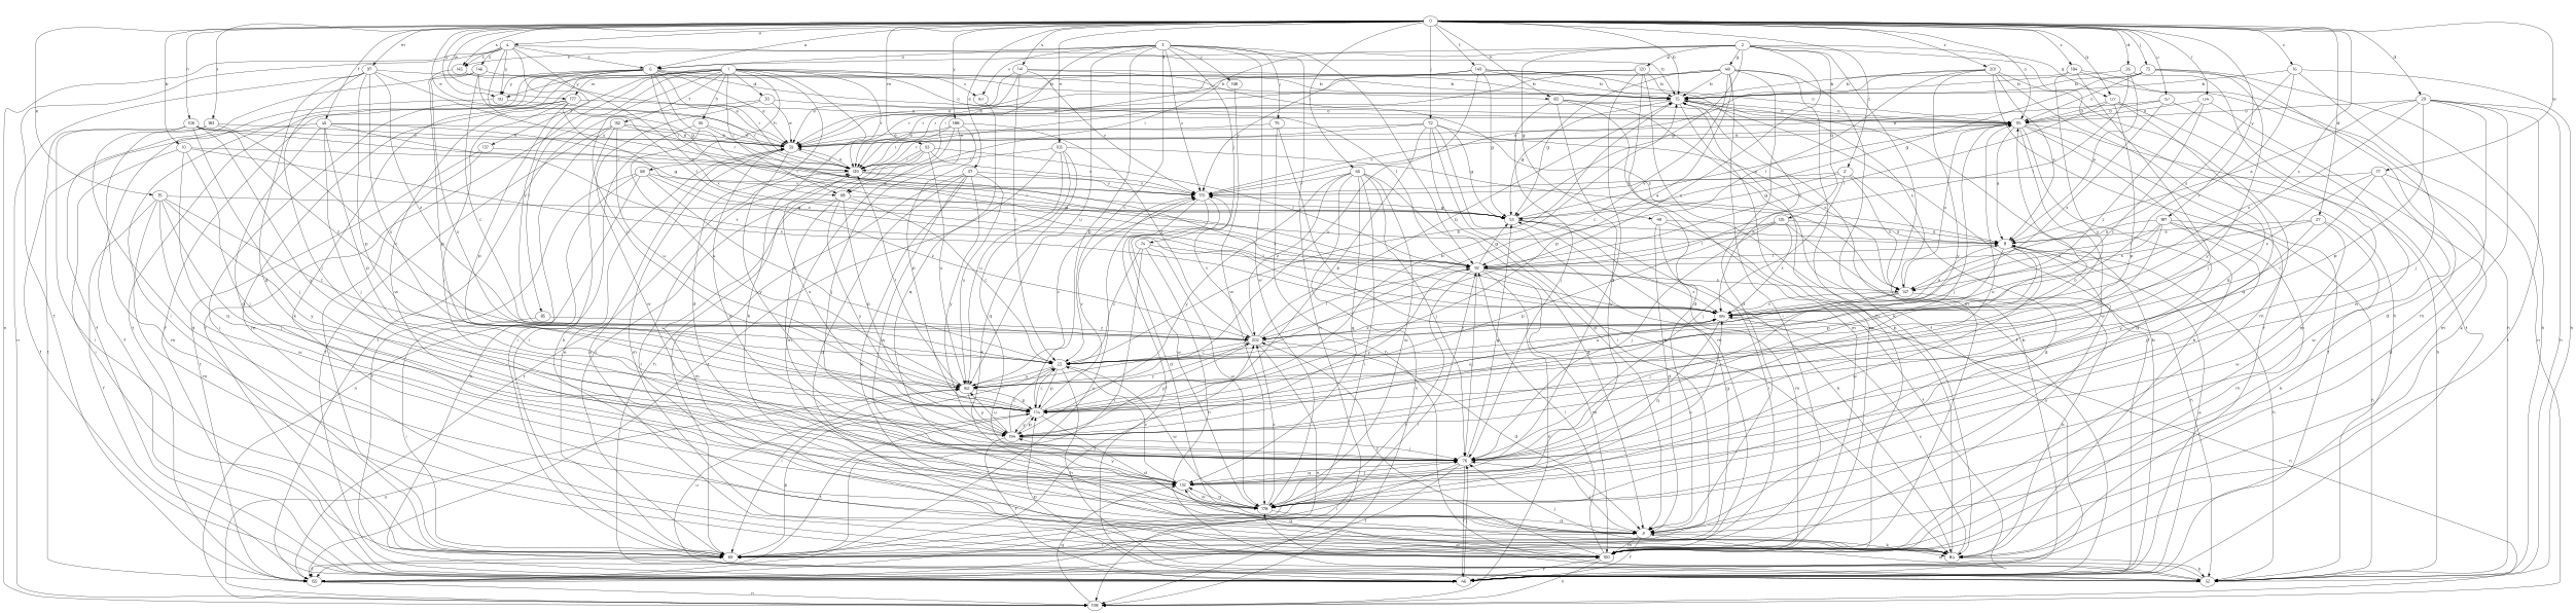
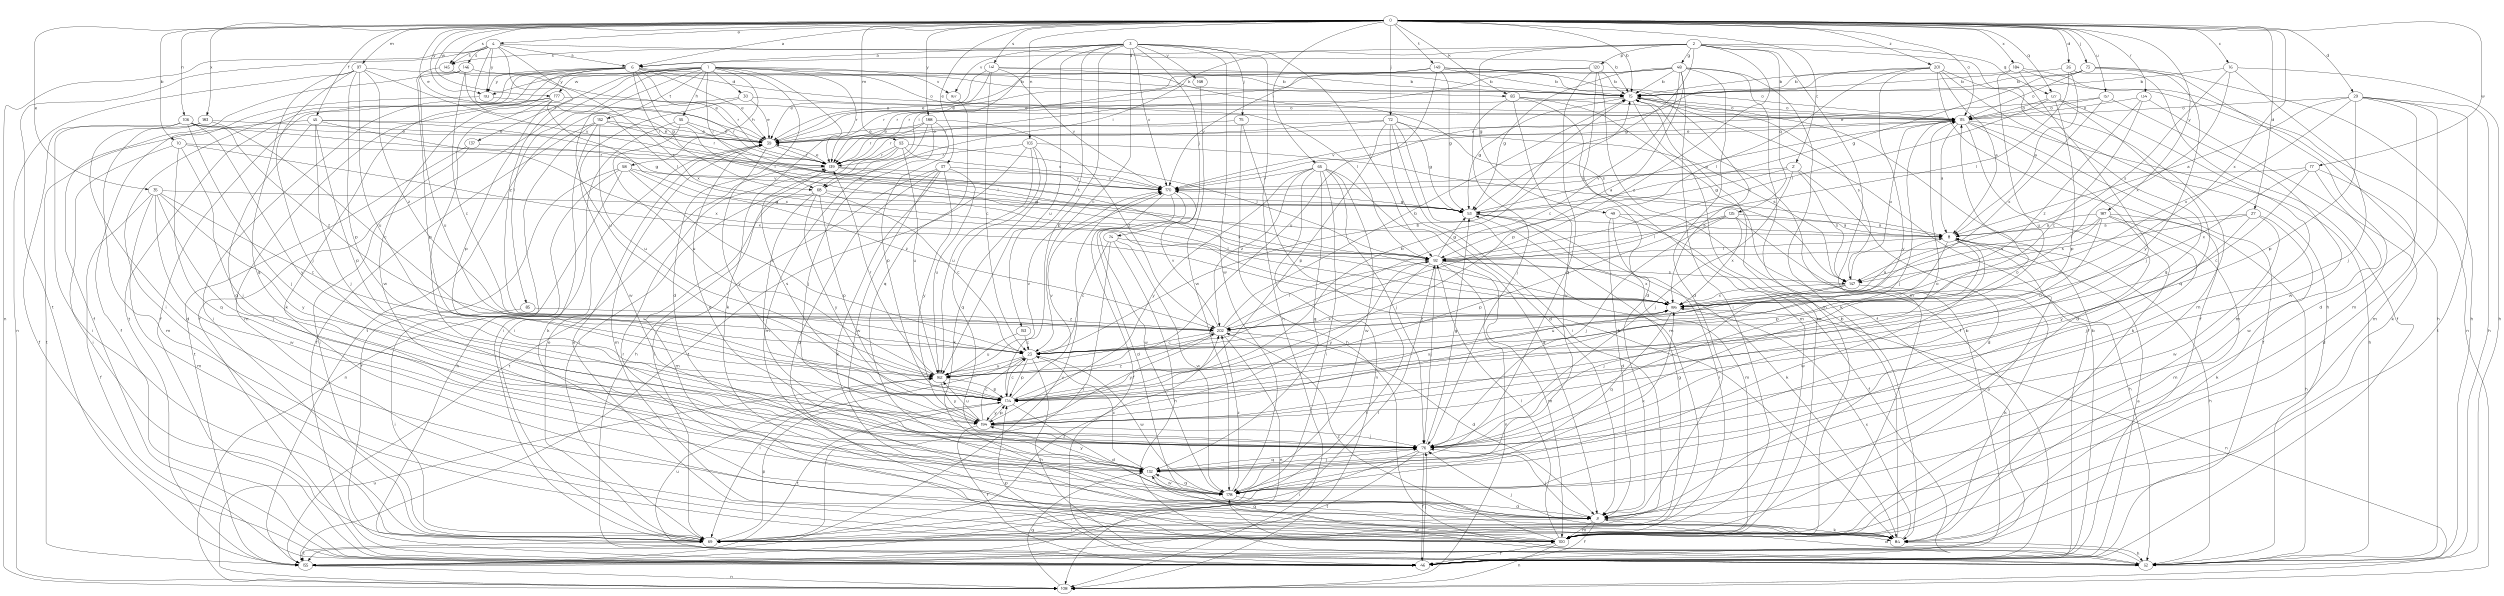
  strict digraph {
    fontname=Montserrat
    node [fontname=Montserrat]
    edge [fontname=Montserrat]
    0
    4
    6
    10
    15
    16
    21
    26
    27
    29
    35
    37
    39
    45
    65
    72
    73
    83
    93
    97
    103
    106
    115
    127
    134
    141
    145
    149
    157
    171
    177
    183
    184
    186
    187
    188
    193
    201
    53
    202
    108
    146
    155
    46
    68
    84
    92
    139
    178
    69
    76
    132
    100
    147
    62
    31
    170
    8
    194
    124
    23
    162
    1
    30
    55
    58
    85
    137
    152
    167
    2
    48
    49
    120
    n75 [label=125]
    3
    74
    75
+   153
    168
    0 -> 4 [label=a]
    0 -> 6 [label=a]
    0 -> 10 [label=b]
    0 -> 15 [label=b]
    0 -> 16 [label=c]
    0 -> 21 [label=c]
    0 -> 26 [label=d]
    0 -> 27 [label=d]
    0 -> 29 [label=d]
    0 -> 35 [label=e]
    0 -> 37 [label=e]
    0 -> 39 [label=e]
    0 -> 45 [label=f]
    0 -> 65 [label=i]
    0 -> 72 [label=j]
    0 -> 73 [label=j]
    0 -> 83 [label=k]
    0 -> 93 [label=m]
    0 -> 97 [label=m]
    0 -> 103 [label=n]
    0 -> 106 [label=n]
    0 -> 115 [label=o]
    0 -> 127 [label=q]
    0 -> 134 [label=r]
    0 -> 141 [label=s]
    0 -> 145 [label=s]
    0 -> 149 [label=t]
    0 -> 157 [label=u]
    0 -> 171 [label=w]
    0 -> 177 [label=w]
    0 -> 183 [label=x]
    0 -> 184 [label=x]
    0 -> 186 [label=x]
    0 -> 187 [label=y]
    0 -> 188 [label=y]
    0 -> 193 [label=y]
    0 -> 201 [label=z]
    4 -> 6 [label=a]
    4 -> 15 [label=b]
    4 -> 145 [label=s]
    4 -> 186 [label=x]
    4 -> 193 [label=y]
    4 -> 53 [label=g]
    4 -> 202 [label=z]
    4 -> 108 [label=n]
    4 -> 146 [label=s]
    4 -> 155 [label=t]
    6 -> 15 [label=b]
    6 -> 39 [label=e]
    6 -> 115 [label=o]
    6 -> 193 [label=y]
    6 -> 155 [label=t]
    6 -> 46 [label=f]
    6 -> 68 [label=i]
    6 -> 84 [label=k]
    6 -> 92 [label=l]
    6 -> 139 [label=r]
    6 -> 178 [label=w]
    6 -> 69 [label=i]
    10 -> 186 [label=x]
    10 -> 139 [label=r]
    10 -> 69 [label=i]
    10 -> 76 [label=j]
    10 -> 132 [label=q]
    15 -> 115 [label=o]
    15 -> 53 [label=g]
    15 -> 46 [label=f]
    15 -> 139 [label=r]
    15 -> 100 [label=m]
    15 -> 147 [label=s]
    16 -> 15 [label=b]
    16 -> 186 [label=x]
    16 -> 76 [label=j]
    16 -> 147 [label=s]
    16 -> 62 [label=h]
    21 -> 53 [label=g]
    21 -> 76 [label=j]
    21 -> 147 [label=s]
    21 -> 31 [label=d]
    21 -> 170 [label=v]
    26 -> 15 [label=b]
    26 -> 46 [label=f]
    26 -> 92 [label=l]
    26 -> 8 [label=a]
    27 -> 84 [label=k]
    27 -> 178 [label=w]
    27 -> 147 [label=s]
    27 -> 8 [label=a]
    27 -> 194 [label=y]
    29 -> 115 [label=o]
    29 -> 186 [label=x]
    29 -> 155 [label=t]
    29 -> 100 [label=m]
    29 -> 62 [label=h]
    29 -> 31 [label=d]
    29 -> 8 [label=a]
    29 -> 124 [label=p]
    35 -> 53 [label=g]
    35 -> 46 [label=f]
    35 -> 178 [label=w]
    35 -> 76 [label=j]
    35 -> 100 [label=m]
    35 -> 194 [label=y]
    35 -> 23 [label=c]
    37 -> 84 [label=k]
    37 -> 178 [label=w]
    37 -> 69 [label=i]
    37 -> 31 [label=d]
    37 -> 170 [label=v]
    37 -> 194 [label=y]
    37 -> 162 [label=u]
    39 -> 139 [label=r]
    39 -> 100 [label=m]
    39 -> 194 [label=y]
    45 -> 39 [label=e]
    45 -> 186 [label=x]
    45 -> 155 [label=t]
    45 -> 76 [label=j]
    45 -> 132 [label=q]
    45 -> 8 [label=a]
    45 -> 124 [label=p]
    65 -> 202 [label=z]
    65 -> 108 [label=n]
    65 -> 178 [label=w]
    65 -> 69 [label=i]
    65 -> 76 [label=j]
    65 -> 132 [label=q]
    65 -> 31 [label=d]
    65 -> 170 [label=v]
    65 -> 194 [label=y]
    72 -> 39 [label=e]
    72 -> 53 [label=g]
    72 -> 139 [label=r]
    72 -> 69 [label=i]
    72 -> 100 [label=m]
    72 -> 147 [label=s]
    72 -> 31 [label=d]
    72 -> 124 [label=p]
    73 -> 15 [label=b]
    73 -> 115 [label=o]
    73 -> 53 [label=g]
    73 -> 100 [label=m]
    73 -> 62 [label=h]
    73 -> 194 [label=y]
    83 -> 115 [label=o]
    83 -> 46 [label=f]
    83 -> 178 [label=w]
    83 -> 76 [label=j]
    83 -> 100 [label=m]
    93 -> 92 [label=l]
    93 -> 139 [label=r]
    93 -> 69 [label=i]
    93 -> 62 [label=h]
    93 -> 170 [label=v]
    93 -> 162 [label=u]
    97 -> 15 [label=b]
    97 -> 202 [label=z]
    97 -> 108 [label=n]
    97 -> 76 [label=j]
    97 -> 132 [label=q]
    97 -> 170 [label=v]
    97 -> 124 [label=p]
    97 -> 162 [label=u]
    103 -> 155 [label=t]
    103 -> 84 [label=k]
    103 -> 139 [label=r]
    103 -> 132 [label=q]
    103 -> 8 [label=a]
    103 -> 162 [label=u]
    106 -> 39 [label=e]
    106 -> 53 [label=g]
    106 -> 202 [label=z]
    106 -> 46 [label=f]
    106 -> 76 [label=j]
    106 -> 31 [label=d]
    106 -> 194 [label=y]
    115 -> 39 [label=e]
    115 -> 46 [label=f]
    115 -> 84 [label=k]
-   115 -> 178 [label=w]
    115 -> 76 [label=j]
    115 -> 62 [label=h]
    115 -> 31 [label=d]
    115 -> 170 [label=v]
    115 -> 8 [label=a]
    127 -> 115 [label=o]
    127 -> 92 [label=l]
    127 -> 132 [label=q]
    127 -> 100 [label=m]
    127 -> 124 [label=p]
    134 -> 115 [label=o]
    134 -> 202 [label=z]
    134 -> 84 [label=k]
    134 -> 23 [label=c]
    141 -> 15 [label=b]
    141 -> 39 [label=e]
    141 -> 139 [label=r]
    141 -> 147 [label=s]
    141 -> 170 [label=v]
    141 -> 23 [label=c]
    145 -> 39 [label=e]
    145 -> 124 [label=p]
    149 -> 15 [label=b]
    149 -> 39 [label=e]
    149 -> 115 [label=o]
    149 -> 186 [label=x]
    149 -> 53 [label=g]
    149 -> 170 [label=v]
    149 -> 162 [label=u]
    157 -> 39 [label=e]
    157 -> 115 [label=o]
    157 -> 186 [label=x]
    157 -> 178 [label=w]
    171 -> 186 [label=x]
    171 -> 178 [label=w]
    171 -> 31 [label=d]
    171 -> 170 [label=v]
    171 -> 23 [label=c]
    177 -> 115 [label=o]
    177 -> 186 [label=x]
    177 -> 69 [label=i]
    177 -> 76 [label=j]
    177 -> 100 [label=m]
    177 -> 124 [label=p]
    183 -> 39 [label=e]
    183 -> 69 [label=i]
    183 -> 100 [label=m]
    183 -> 23 [label=c]
    184 -> 15 [label=b]
    184 -> 108 [label=n]
    184 -> 76 [label=j]
    184 -> 62 [label=h]
    184 -> 162 [label=u]
    186 -> 202 [label=z]
    186 -> 108 [label=n]
    186 -> 132 [label=q]
    186 -> 8 [label=a]
    187 -> 92 [label=l]
    187 -> 76 [label=j]
    187 -> 100 [label=m]
    187 -> 147 [label=s]
    187 -> 62 [label=h]
    187 -> 8 [label=a]
    187 -> 162 [label=u]
    188 -> 39 [label=e]
    188 -> 202 [label=z]
    188 -> 139 [label=r]
    188 -> 76 [label=j]
    188 -> 100 [label=m]
    188 -> 124 [label=p]
    193 -> 46 [label=f]
    193 -> 139 [label=r]
    201 -> 15 [label=b]
    201 -> 46 [label=f]
    201 -> 92 [label=l]
    201 -> 132 [label=q]
    201 -> 100 [label=m]
    201 -> 170 [label=v]
    201 -> 8 [label=a]
    201 -> 194 [label=y]
    53 -> 115 [label=o]
    53 -> 84 [label=k]
    53 -> 100 [label=m]
    53 -> 8 [label=a]
    202 -> 15 [label=b]
    202 -> 186 [label=x]
    202 -> 108 [label=n]
    202 -> 92 [label=l]
    202 -> 31 [label=d]
    202 -> 170 [label=v]
    202 -> 194 [label=y]
    202 -> 23 [label=c]
    108 -> 132 [label=q]
    108 -> 162 [label=u]
    146 -> 15 [label=b]
    146 -> 46 [label=f]
    146 -> 92 [label=l]
    146 -> 23 [label=c]
    146 -> 162 [label=u]
    155 -> 15 [label=b]
    155 -> 108 [label=n]
    155 -> 92 [label=l]
    155 -> 170 [label=v]
    46 -> 15 [label=b]
    46 -> 76 [label=j]
    46 -> 8 [label=a]
    46 -> 162 [label=u]
    68 -> 53 [label=g]
    68 -> 76 [label=j]
    68 -> 100 [label=m]
    68 -> 194 [label=y]
    68 -> 124 [label=p]
    68 -> 23 [label=c]
    84 -> 15 [label=b]
    84 -> 186 [label=x]
    84 -> 76 [label=j]
    84 -> 62 [label=h]
    92 -> 186 [label=x]
    92 -> 53 [label=g]
    92 -> 108 [label=n]
    92 -> 155 [label=t]
    92 -> 76 [label=j]
    92 -> 100 [label=m]
    92 -> 147 [label=s]
    92 -> 194 [label=y]
    139 -> 39 [label=e]
    139 -> 186 [label=x]
    139 -> 155 [label=t]
    139 -> 170 [label=v]
    178 -> 186 [label=x]
    178 -> 202 [label=z]
    178 -> 132 [label=q]
    178 -> 31 [label=d]
    69 -> 39 [label=e]
    69 -> 53 [label=g]
    69 -> 202 [label=z]
    69 -> 155 [label=t]
    69 -> 8 [label=a]
    69 -> 124 [label=p]
    76 -> 115 [label=o]
    76 -> 53 [label=g]
    76 -> 155 [label=t]
    76 -> 46 [label=f]
    76 -> 69 [label=i]
    76 -> 132 [label=q]
    132 -> 39 [label=e]
    132 -> 178 [label=w]
    132 -> 76 [label=j]
    132 -> 194 [label=y]
    132 -> 23 [label=c]
    100 -> 39 [label=e]
    100 -> 202 [label=z]
    100 -> 108 [label=n]
    100 -> 46 [label=f]
    100 -> 92 [label=l]
    100 -> 139 [label=r]
    100 -> 132 [label=q]
    147 -> 115 [label=o]
    147 -> 186 [label=x]
    147 -> 84 [label=k]
    147 -> 76 [label=j]
    147 -> 162 [label=u]
    62 -> 178 [label=w]
    62 -> 31 [label=d]
    62 -> 124 [label=p]
    31 -> 46 [label=f]
    31 -> 84 [label=k]
    31 -> 69 [label=i]
    31 -> 76 [label=j]
    31 -> 100 [label=m]
    170 -> 53 [label=g]
    170 -> 46 [label=f]
    170 -> 178 [label=w]
    170 -> 31 [label=d]
    8 -> 92 [label=l]
    8 -> 178 [label=w]
    8 -> 62 [label=h]
    8 -> 124 [label=p]
    8 -> 23 [label=c]
    194 -> 115 [label=o]
    194 -> 46 [label=f]
    194 -> 76 [label=j]
    194 -> 124 [label=p]
    194 -> 23 [label=c]
    194 -> 162 [label=u]
    124 -> 15 [label=b]
    124 -> 186 [label=x]
    124 -> 202 [label=z]
    124 -> 155 [label=t]
    124 -> 139 [label=s]
    124 -> 31 [label=d]
    124 -> 170 [label=v]
    124 -> 194 [label=y]
    124 -> 23 [label=c]
    23 -> 15 [label=b]
    23 -> 178 [label=w]
    23 -> 69 [label=i]
    23 -> 62 [label=h]
    23 -> 124 [label=p]
    23 -> 162 [label=u]
    162 -> 139 [label=r]
    162 -> 170 [label=v]
    162 -> 194 [label=y]
    162 -> 124 [label=p]
    1 -> 83 [label=k]
    1 -> 177 [label=w]
    1 -> 193 [label=y]
    1 -> 46 [label=f]
    1 -> 68 [label=i]
    1 -> 84 [label=k]
    1 -> 92 [label=l]
    1 -> 139 [label=r]
    1 -> 31 [label=d]
    1 -> 162 [label=u]
    1 -> 30 [label=d]
    1 -> 55 [label=h]
    1 -> 58 [label=h]
    1 -> 85 [label=l]
    1 -> 137 [label=r]
    1 -> 152 [label=t]
    1 -> 167 [label=v]
    30 -> 39 [label=e]
    30 -> 115 [label=o]
    30 -> 155 [label=t]
    30 -> 178 [label=w]
    55 -> 39 [label=e]
    55 -> 92 [label=l]
    55 -> 69 [label=i]
    55 -> 162 [label=u]
    58 -> 202 [label=z]
    58 -> 108 [label=n]
    58 -> 46 [label=f]
    58 -> 62 [label=h]
    58 -> 170 [label=v]
    58 -> 23 [label=c]
    85 -> 202 [label=z]
    85 -> 69 [label=i]
    137 -> 155 [label=t]
    137 -> 139 [label=r]
    137 -> 69 [label=i]
    152 -> 39 [label=e]
    152 -> 46 [label=f]
    152 -> 84 [label=k]
    152 -> 139 [label=r]
    152 -> 69 [label=i]
    152 -> 162 [label=u]
    167 -> 132 [label=q]
    2 -> 6 [label=a]
    2 -> 127 [label=q]
    2 -> 53 [label=g]
    2 -> 202 [label=z]
    2 -> 68 [label=i]
    2 -> 100 [label=m]
    2 -> 62 [label=h]
    2 -> 48 [label=g]
    2 -> 49 [label=g]
    2 -> 120 [label=p]
    2 -> n75 [label=q]
    48 -> 15 [label=b]
    48 -> 39 [label=e]
    48 -> 53 [label=g]
    48 -> 84 [label=k]
    48 -> 139 [label=r]
    48 -> 69 [label=i]
    48 -> 100 [label=m]
    48 -> 31 [label=d]
    48 -> 124 [label=p]
    48 -> 23 [label=c]
    49 -> 46 [label=f]
    49 -> 69 [label=i]
    49 -> 31 [label=d]
    49 -> 8 [label=a]
    120 -> 15 [label=b]
    120 -> 39 [label=e]
    120 -> 46 [label=f]
    120 -> 139 [label=r]
    120 -> 132 [label=q]
    120 -> 31 [label=d]
    n75 -> 186 [label=x]
    n75 -> 92 [label=l]
    n75 -> 76 [label=j]
    n75 -> 62 [label=h]
    n75 -> 8 [label=a]
    n75 -> 124 [label=p]
    3 -> 6 [label=a]
    3 -> 145 [label=s]
    3 -> 108 [label=n]
    3 -> 68 [label=i]
    3 -> 92 [label=l]
    3 -> 178 [label=w]
    3 -> 170 [label=v]
    3 -> 124 [label=p]
    3 -> 23 [label=c]
    3 -> 162 [label=u]
    3 -> 167 [label=v]
    3 -> 74 [label=j]
    3 -> 75 [label=j]
+   3 -> 153 [label=t]
    3 -> 168 [label=v]
    74 -> 92 [label=l]
    74 -> 178 [label=w]
    74 -> 69 [label=i]
    74 -> 62 [label=h]
    74 -> 23 [label=c]
    75 -> 39 [label=e]
    75 -> 84 [label=k]
    75 -> 62 [label=h]
+   153 -> 23 [label=c]
+   153 -> 162 [label=u]
    168 -> 178 [label=w]
  }
